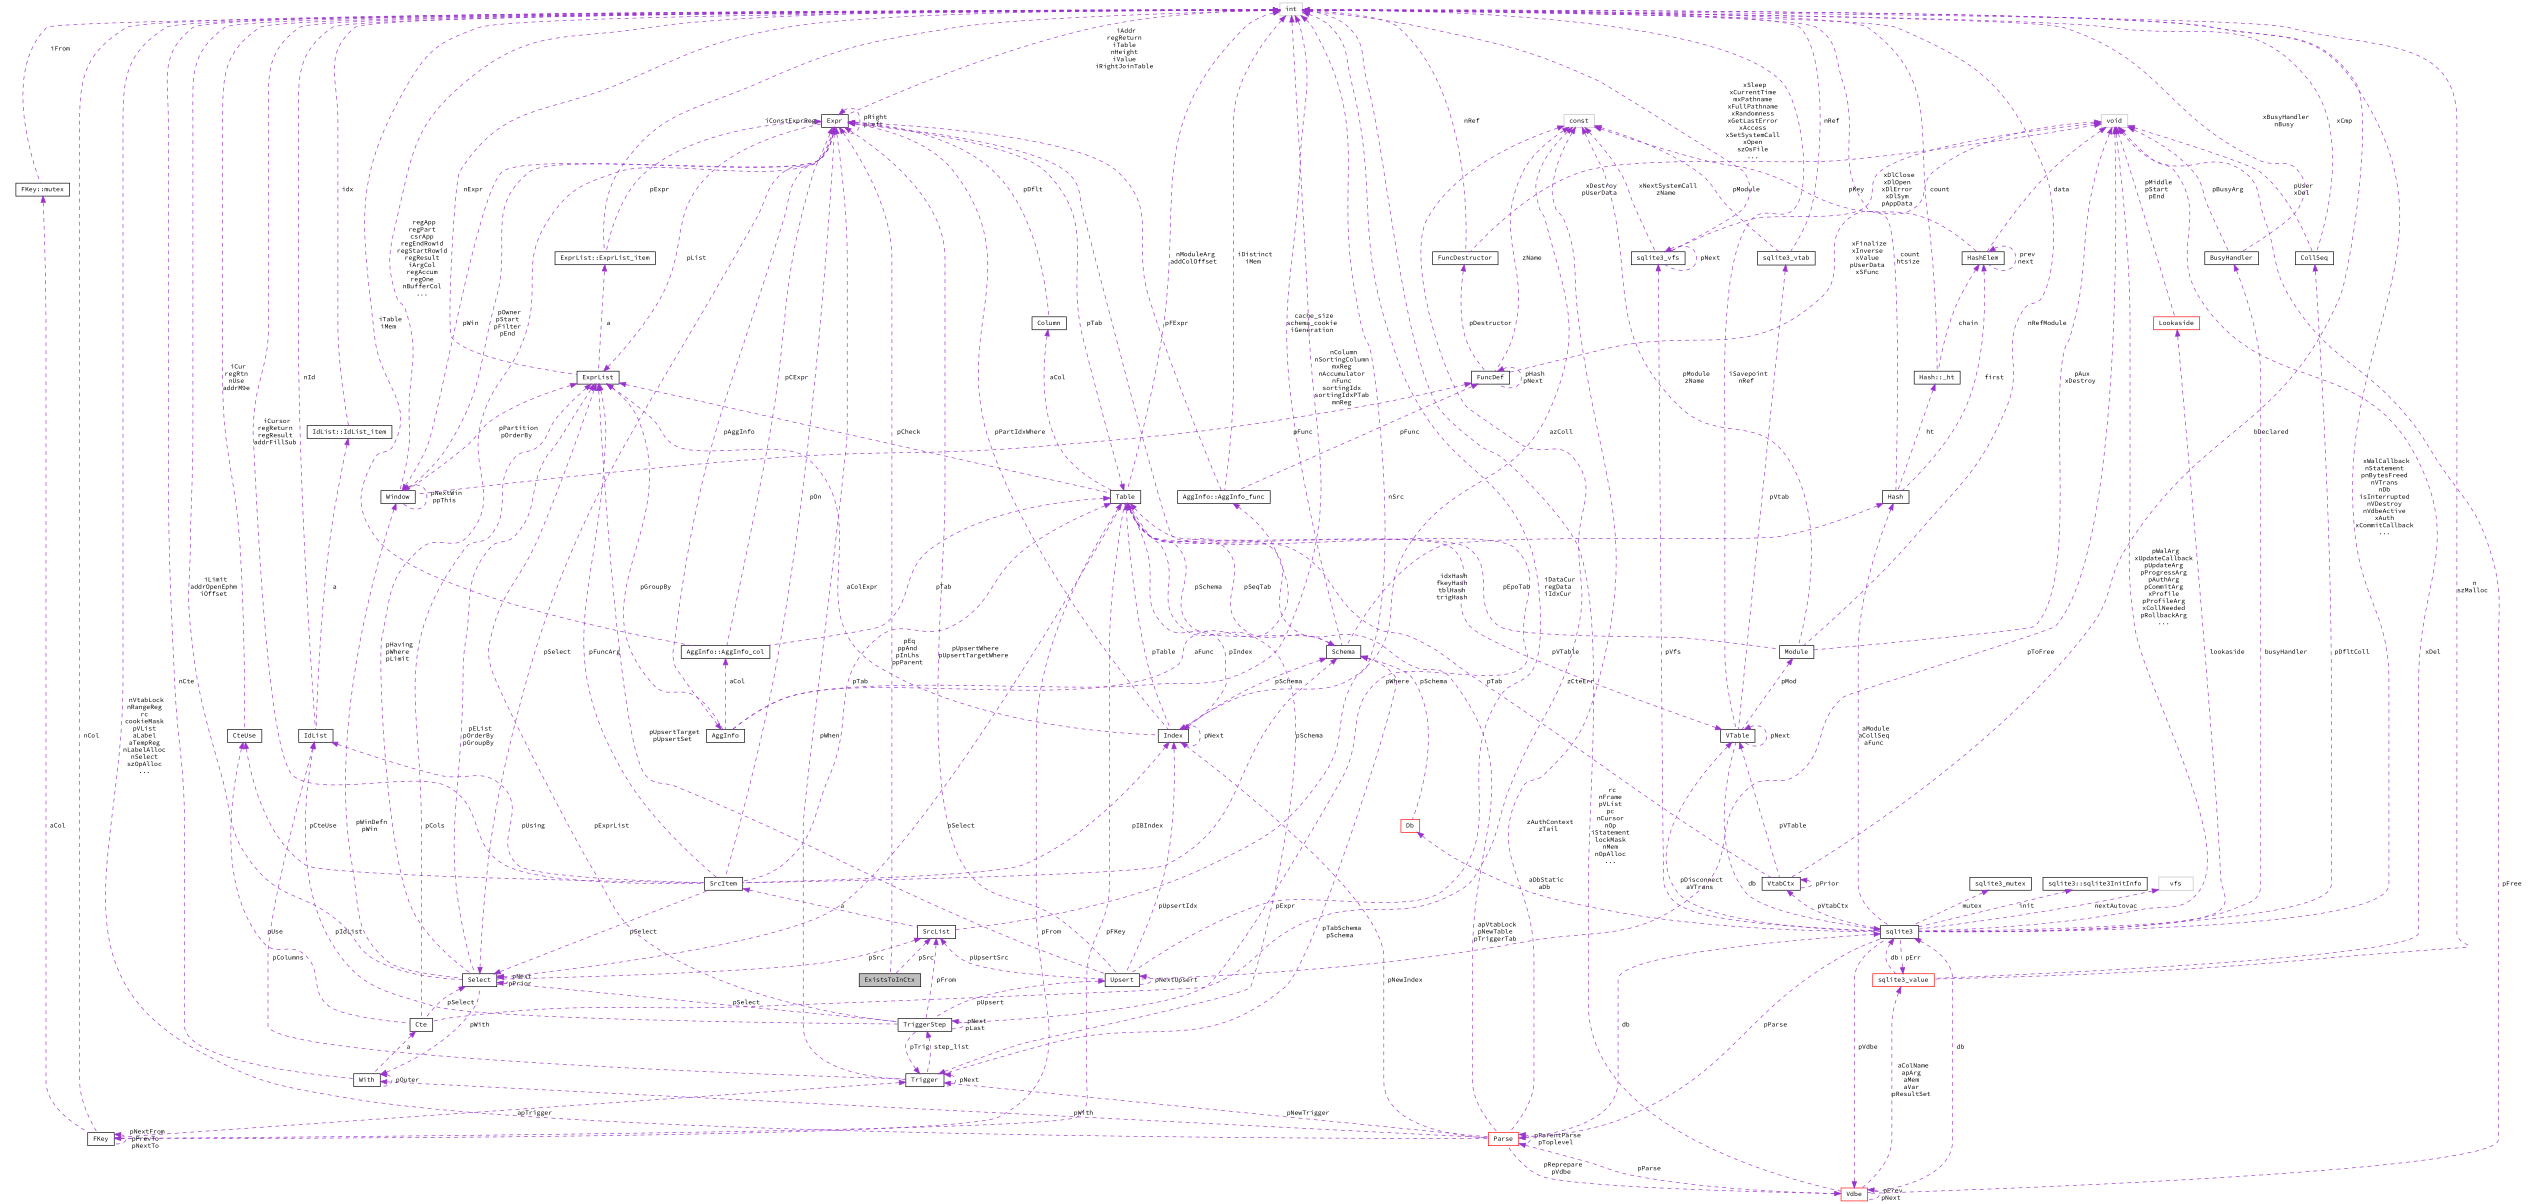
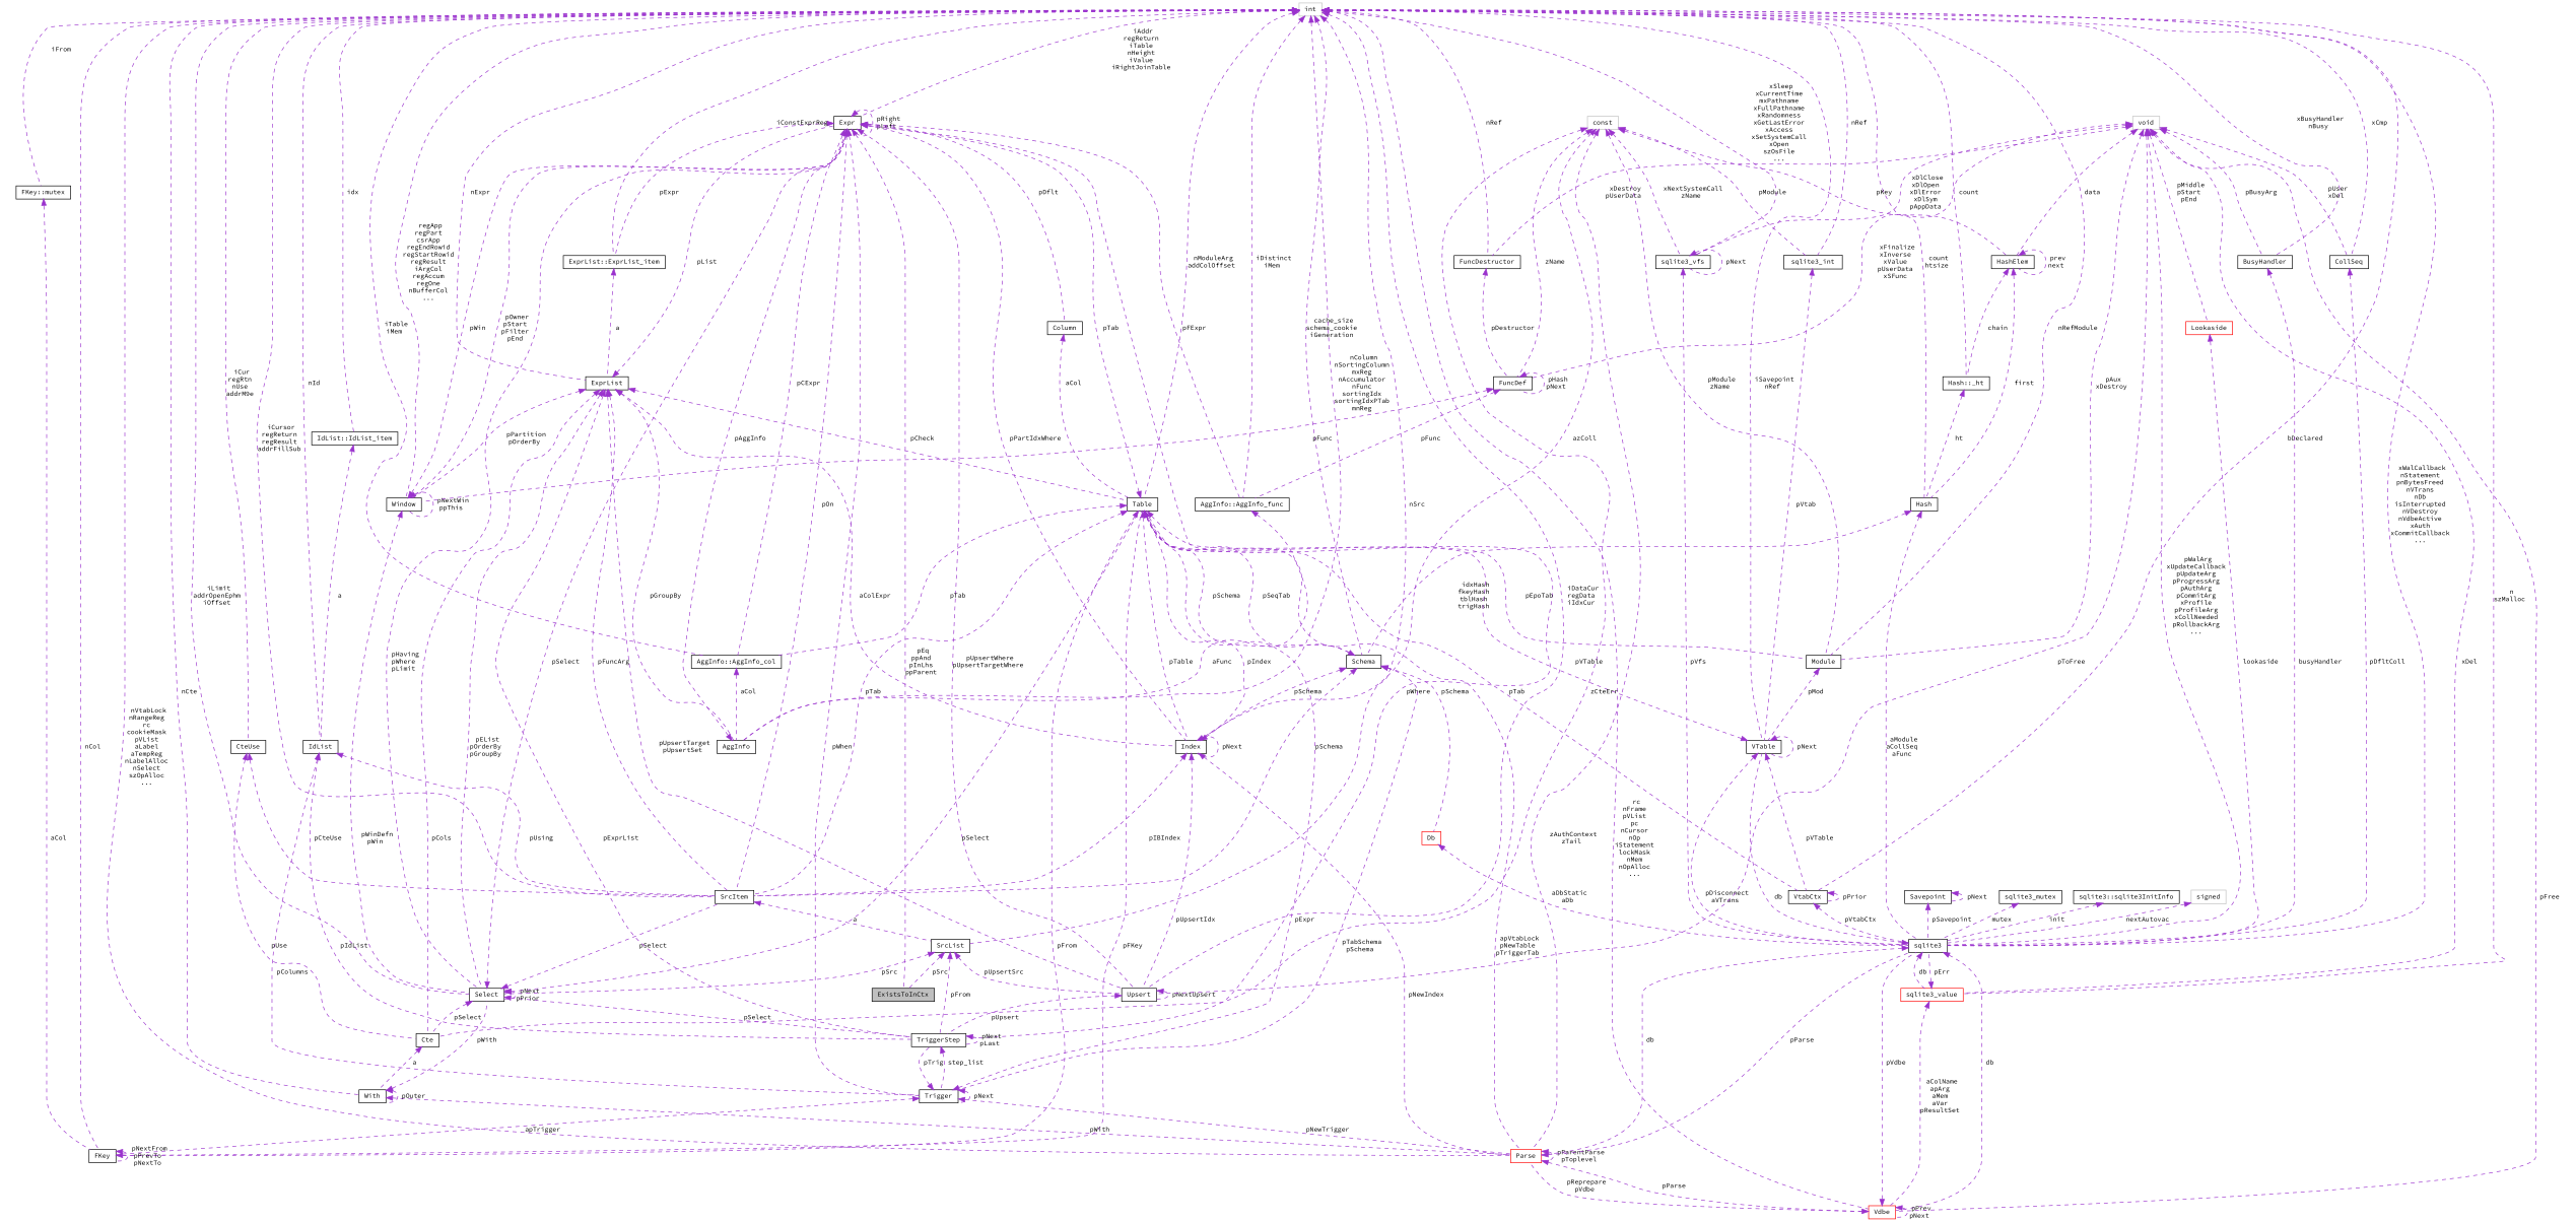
  digraph {
    fontname="Source Code Pro"
    node [color=black fillcolor=white fontname="Source Code Pro" fontsize=10 shape=record style=filled]
    edge [color=darkorchid3 dir=back fontname="Source Code Pro" fontsize=10 labelfontname=Helvetica labelfontsize=10 style=dashed]
    n1 [fillcolor=grey75 fontcolor=black height=0.2 label=ExistsToInCtx width=0.4]
    n2 [height=0.2 label=Expr width=0.4]
    n3 [height=0.2 label="AggInfo::AggInfo_col" width=0.4]
    n4 [height=0.2 label=Column width=0.4]
    n5 [height=0.2 label=Trigger width=0.4]
    n6 [height=0.2 label=TriggerStep width=0.4]
    n7 [height=0.2 label=Select width=0.4]
    n8 [height=0.2 label="ExprList::ExprList_item" width=0.4]
    n9 [height=0.2 label=SrcItem width=0.4]
    n10 [height=0.2 label=Index width=0.4]
    n11 [height=0.2 label=Window width=0.4]
    n12 [height=0.2 label=Upsert width=0.4]
    n13 [height=0.2 label="AggInfo::AggInfo_func" width=0.4]
    n14 [height=0.2 label=AggInfo width=0.4]
    n15 [height=0.2 label=Table width=0.4]
    n16 [height=0.2 label=FKey width=0.4]
    n17 [color=red height=0.2 label=Parse width=0.4]
    n18 [height=0.2 label=Cte width=0.4]
    n19 [height=0.2 label=ExprList width=0.4]
    n20 [height=0.2 label=SrcList width=0.4]
    n21 [color=grey75 height=0.2 label=int width=0.4]
    n22 [height=0.2 label=Schema width=0.4]
    n23 [height=0.2 label=Hash width=0.4]
    n24 [height=0.2 label="Hash::_ht" width=0.4]
    n25 [height=0.2 label="FKey::mutex" width=0.4]
    n26 [height=0.2 label=IdList width=0.4]
    n27 [height=0.2 label="IdList::IdList_item" width=0.4]
    n28 [height=0.2 label=With width=0.4]
    n29 [height=0.2 label=CteUse width=0.4]
    n30 [height=0.2 label=FuncDestructor width=0.4]
    n31 [height=0.2 label=VTable width=0.4]
    n32 [height=0.2 label=sqlite3 width=0.4]
    n33 [color=red height=0.2 label=Vdbe width=0.4]
    n34 [color=red height=0.2 label=sqlite3_value width=0.4]
    n35 [height=0.2 label=sqlite3_vfs width=0.4]
    n36 [height=0.2 label=BusyHandler width=0.4]
    n37 [height=0.2 label=VtabCtx width=0.4]
    n38 [height=0.2 label=CollSeq width=0.4]
    n39 [height=0.2 label=Module width=0.4]
-   n40 [height=0.2 label=sqlite3_vtab width=0.4]
+   n40 [height=0.2 label=sqlite3_int width=0.4]
    n41 [color=red height=0.2 label=Db width=0.4]
    n42 [height=0.2 label=FuncDef width=0.4]
    n43 [height=0.2 label=HashElem width=0.4]
    n44 [color=grey75 height=0.2 label=void width=0.4]
    n45 [color=red height=0.2 label=Lookaside width=0.4]
    n46 [color=grey75 height=0.2 label=const width=0.4]
+   n47 [height=0.2 label=Savepoint width=0.4]
    n48 [height=0.2 label=sqlite3_mutex width=0.4]
    n49 [height=0.2 label="sqlite3::sqlite3InitInfo" width=0.4]
-   n50 [color=grey75 height=0.2 label=vfs width=0.4]
+   n50 [color=grey75 height=0.2 label=signed width=0.4]
    n2 -> n1 [label=" pEq\nppAnd\npInLhs\nppParent"]
    n2 -> n2 [label=" pRight\npLeft"]
    n2 -> n3 [label=" pCExpr"]
    n2 -> n4 [label=" pDflt"]
    n2 -> n5 [label=" pWhen"]
    n2 -> n6 [label=" pWhere"]
    n2 -> n7 [label=" pHaving\npWhere\npLimit"]
    n2 -> n8 [label=" pExpr"]
    n2 -> n9 [label=" pOn"]
    n2 -> n10 [label=" pPartIdxWhere"]
    n2 -> n11 [label=" pOwner\npStart\npFilter\npEnd"]
    n2 -> n12 [label=" pUpsertWhere\npUpsertTargetWhere"]
    n2 -> n13 [label=" pFExpr"]
    n3 -> n14 [label=" aCol"]
    n4 -> n15 [label=" aCol"]
    n5 -> n5 [label=" pNext"]
    n5 -> n6 [label=" pTrig"]
    n5 -> n15 [label=" pExpr"]
    n5 -> n16 [label=" apTrigger"]
    n5 -> n17 [label=" pNewTrigger"]
    n6 -> n5 [label=" step_list"]
    n6 -> n6 [label=" pNext\npLast"]
    n7 -> n2 [label=" pSelect"]
    n7 -> n6 [label=" pSelect"]
    n7 -> n7 [label=" pNext\npPrior"]
    n7 -> n9 [label=" pSelect"]
    n7 -> n15 [label=" pSelect"]
    n7 -> n18 [label=" pSelect"]
    n8 -> n19 [label=" a"]
    n9 -> n20 [label=" a"]
    n10 -> n9 [label=" pIBIndex"]
    n10 -> n10 [label=" pNext"]
    n10 -> n12 [label=" pUpsertIdx"]
    n10 -> n15 [label=" pIndex"]
    n10 -> n17 [label=" pNewIndex"]
    n11 -> n2 [label=" pWin"]
    n11 -> n7 [label=" pWinDefn\npWin"]
    n11 -> n11 [label=" pNextWin\nppThis"]
    n12 -> n6 [label=" pUpsert"]
    n12 -> n12 [label=" pNextUpsert"]
    n13 -> n14 [label=" aFunc"]
    n14 -> n2 [label=" pAggInfo"]
    n15 -> n2 [label=" pTab"]
    n15 -> n3 [label=" pTab"]
    n15 -> n9 [label=" pTab"]
    n15 -> n10 [label=" pTable"]
    n15 -> n16 [label=" pFrom"]
    n15 -> n17 [label=" apVtabLock\npNewTable\npTriggerTab"]
    n15 -> n22 [label=" pSeqTab"]
    n15 -> n37 [label=" pTab"]
    n15 -> n39 [label=" pEpoTab"]
    n16 -> n15 [label=" pFKey"]
    n16 -> n16 [label=" pNextFrom\npPrevTo\npNextTo"]
    n17 -> n17 [label=" pParentParse\npToplevel"]
    n17 -> n32 [label=" pParse"]
    n17 -> n33 [label=" pParse"]
    n18 -> n28 [label=" a"]
    n19 -> n2 [label=" pList"]
    n19 -> n6 [label=" pExprList"]
    n19 -> n7 [label=" pEList\npOrderBy\npGroupBy"]
    n19 -> n9 [label=" pFuncArg"]
    n19 -> n10 [label=" aColExpr"]
    n19 -> n11 [label=" pPartition\npOrderBy"]
    n19 -> n12 [label=" pUpsertTarget\npUpsertSet"]
    n19 -> n14 [label=" pGroupBy"]
    n19 -> n15 [label=" pCheck"]
    n19 -> n18 [label=" pCols"]
    n20 -> n1 [label=" pSrc"]
    n20 -> n6 [label=" pFrom"]
    n20 -> n7 [label=" pSrc"]
    n20 -> n12 [label=" pUpsertSrc"]
    n21 -> n2 [label=" iAddr\nregReturn\niTable\nnHeight\niValue\niRightJoinTable"]
    n21 -> n3 [label=" iTable\niMem"]
    n21 -> n7 [label=" iLimit\naddrOpenEphm\niOffset"]
    n21 -> n8 [label=" iConstExprReg"]
    n21 -> n9 [label=" iCursor\nregReturn\nregResult\naddrFillSub"]
    n21 -> n11 [label=" regApp\nregPart\ncsrApp\nregEndRowid\nregStartRowid\nregResult\niArgCol\nregAccum\nregOne\nnBufferCol\n..."]
    n21 -> n12 [label=" iDataCur\nregData\niIdxCur"]
    n21 -> n13 [label=" iDistinct\niMem"]
    n21 -> n14 [label=" nColumn\nnSortingColumn\nmxReg\nnAccumulator\nnFunc\nsortingIdx\nsortingIdxPTab\nmnReg"]
    n21 -> n15 [label=" nModuleArg\naddColOffset"]
    n21 -> n16 [label=" nCol"]
    n21 -> n17 [label=" nVtabLock\nnRangeReg\nrc\ncookieMask\npVList\naLabel\naTempReg\nnLabelAlloc\nnSelect\nszOpAlloc\n..."]
    n21 -> n19 [label=" nExpr"]
    n21 -> n20 [label=" nSrc"]
    n21 -> n22 [label=" cache_size\nschema_cookie\niGeneration"]
    n21 -> n23 [label=" count\nhtsize"]
    n21 -> n24 [label=" count"]
    n21 -> n25 [label=" iFrom"]
    n21 -> n26 [label=" nId"]
    n21 -> n27 [label=" idx"]
    n21 -> n28 [label=" nCte"]
    n21 -> n29 [label=" iCur\nregRtn\nnUse\naddrM9e"]
    n21 -> n30 [label=" nRef"]
    n21 -> n31 [label=" iSavepoint\nnRef"]
    n21 -> n32 [label=" xWalCallback\nnStatement\npnBytesFreed\nnVTrans\nnDb\nisInterrupted\nnVDestroy\nnVdbeActive\nxAuth\nxCommitCallback\n..."]
    n21 -> n33 [label=" rc\nnFrame\npVList\npc\nnCursor\nnOp\niStatement\nlockMask\nnMem\nnOpAlloc\n..."]
    n21 -> n34 [label=" n\nszMalloc"]
    n21 -> n35 [label=" xSleep\nxCurrentTime\nmxPathname\nxFullPathname\nxRandomness\nxGetLastError\nxAccess\nxSetSystemCall\nxOpen\nszOsFile\n..."]
    n21 -> n36 [label=" xBusyHandler\nnBusy"]
    n21 -> n37 [label=" bDeclared"]
    n21 -> n38 [label=" xCmp"]
    n21 -> n39 [label=" nRefModule"]
    n21 -> n40 [label=" nRef"]
    n22 -> n5 [label=" pTabSchema\npSchema"]
    n22 -> n9 [label=" pSchema"]
    n22 -> n10 [label=" pSchema"]
    n22 -> n15 [label=" pSchema"]
    n22 -> n41 [label=" pSchema"]
    n23 -> n22 [label=" idxHash\nfkeyHash\ntblHash\ntrigHash"]
    n23 -> n32 [label=" aModule\naCollSeq\naFunc"]
    n24 -> n23 [label=" ht"]
    n25 -> n16 [label=" aCol"]
    n26 -> n5 [label=" pColumns"]
    n26 -> n6 [label=" pIdList"]
    n26 -> n9 [label=" pUsing"]
    n27 -> n26 [label=" a"]
    n28 -> n7 [label=" pWith"]
    n28 -> n17 [label=" pWith"]
    n28 -> n28 [label=" pOuter"]
    n29 -> n9 [label=" pCteUse"]
    n29 -> n18 [label=" pUse"]
    n30 -> n42 [label=" pDestructor"]
    n31 -> n15 [label=" pVTable"]
    n31 -> n31 [label=" pNext"]
    n31 -> n32 [label=" pDisconnect\naVTrans"]
    n31 -> n37 [label=" pVTable"]
    n32 -> n17 [label=" db"]
    n32 -> n31 [label=" db"]
    n32 -> n33 [label=" db"]
    n32 -> n34 [label=" db"]
    n33 -> n17 [label=" pReprepare\npVdbe"]
    n33 -> n32 [label=" pVdbe"]
    n33 -> n33 [label=" pPrev\npNext"]
    n34 -> n32 [label=" pErr"]
    n34 -> n33 [label=" aColName\napArg\naMem\naVar\npResultSet"]
    n35 -> n32 [label=" pVfs"]
    n35 -> n35 [label=" pNext"]
    n36 -> n32 [label=" busyHandler"]
    n37 -> n32 [label=" pVtabCtx"]
    n37 -> n37 [label=" pPrior"]
    n38 -> n32 [label=" pDfltColl"]
    n39 -> n31 [label=" pMod"]
    n40 -> n31 [label=" pVtab"]
    n41 -> n32 [label=" aDbStatic\naDb"]
    n42 -> n11 [label=" pFunc"]
    n42 -> n13 [label=" pFunc"]
    n42 -> n42 [label=" pHash\npNext"]
    n43 -> n23 [label=" first"]
    n43 -> n24 [label=" chain"]
    n43 -> n43 [label=" prev\nnext"]
    n44 -> n12 [label=" pToFree"]
    n44 -> n30 [label=" xDestroy\npUserData"]
    n44 -> n32 [label=" pWalArg\nxUpdateCallback\npUpdateArg\npProgressArg\npAuthArg\npCommitArg\nxProfile\npProfileArg\nxCollNeeded\npRollbackArg\n..."]
    n44 -> n33 [label=" pFree"]
    n44 -> n34 [label=" xDel"]
    n44 -> n35 [label=" xDlClose\nxDlOpen\nxDlError\nxDlSym\npAppData"]
    n44 -> n36 [label=" pBusyArg"]
    n44 -> n38 [label=" pUser\nxDel"]
    n44 -> n39 [label=" pAux\nxDestroy"]
    n44 -> n42 [label=" xFinalize\nxInverse\nxValue\npUserData\nxSFunc"]
    n44 -> n43 [label=" data"]
    n44 -> n45 [label=" pMiddle\npStart\npEnd"]
    n45 -> n32 [label=" lookaside"]
    n46 -> n10 [label=" azColl"]
    n46 -> n17 [label=" zAuthContext\nzTail"]
    n46 -> n18 [label=" zCteErr"]
    n46 -> n35 [label=" xNextSystemCall\nzName"]
    n46 -> n39 [label=" pModule\nzName"]
    n46 -> n40 [label=" pModule"]
    n46 -> n42 [label=" zName"]
    n46 -> n43 [label=" pKey"]
+   n47 -> n32 [label=" pSavepoint"]
+   n47 -> n47 [label=" pNext"]
    n48 -> n32 [label=" mutex"]
    n49 -> n32 [label=" init"]
    n50 -> n32 [label=" nextAutovac"]
  }
